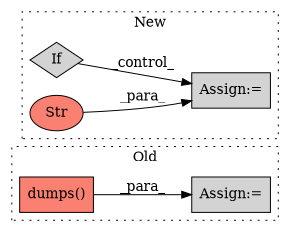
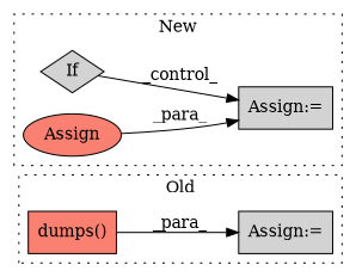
  digraph {
    rankdir=LR
    node [a=68 l=3 shape=box style=filled fillcolor=lightgrey]
    edge [arrowhead=normal]
    n1 [a=75 l="24,10" label="dumps()" s="1557,1813" fillcolor=salmon]
    n2 [label="Assign:=" s=1835]
    n3 [a=96 label=If s=1590 shape=diamond]
    n4 [label="Assign:=" s=1704]
-   n5 [a=66 l=40 label=Str s=1707 shape=ellipse fillcolor=salmon]
+   n5 [a=66 l=40 label=Assign s=1707 shape=ellipse fillcolor=salmon]
    subgraph cluster_1 {
      label=Old
      style=dotted
      n1
      n2
    }
    subgraph cluster_2 {
      label=New
      style=dotted
      n3
      n4
      n5
    }
    n1 -> n2 [label=_para_]
    n3 -> n4 [label=_control_]
    n5 -> n4 [label=_para_]
  }
